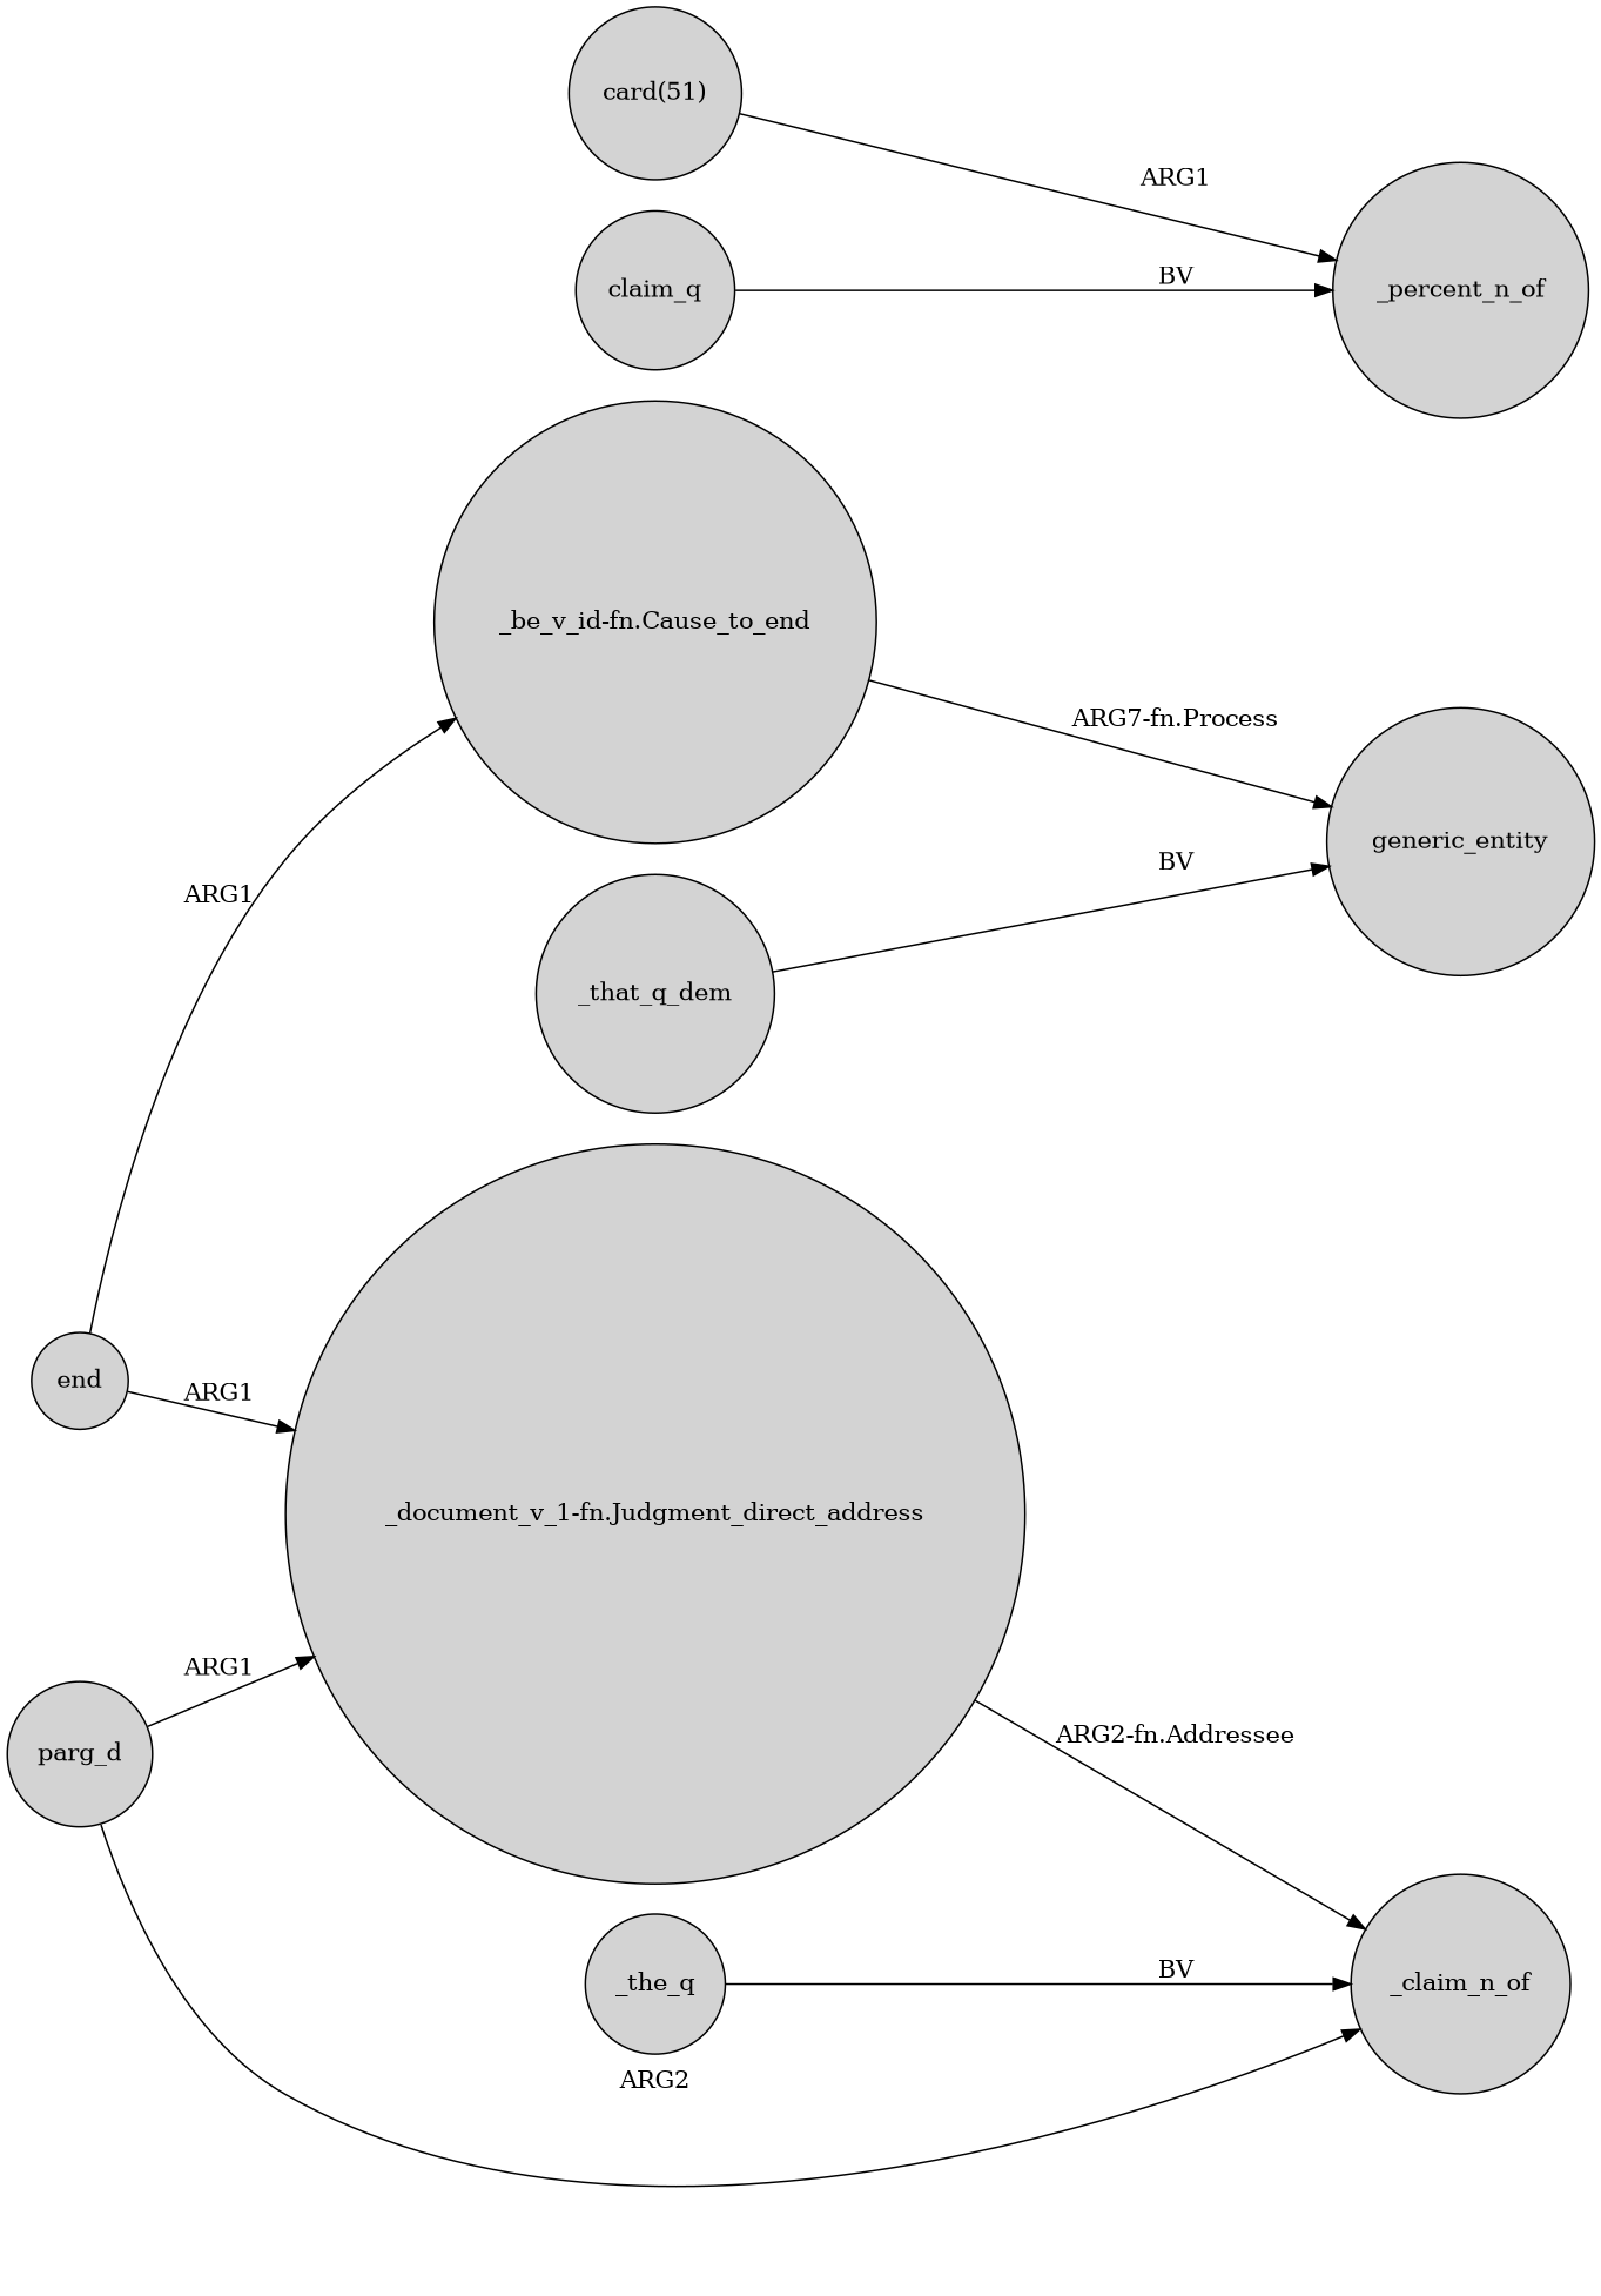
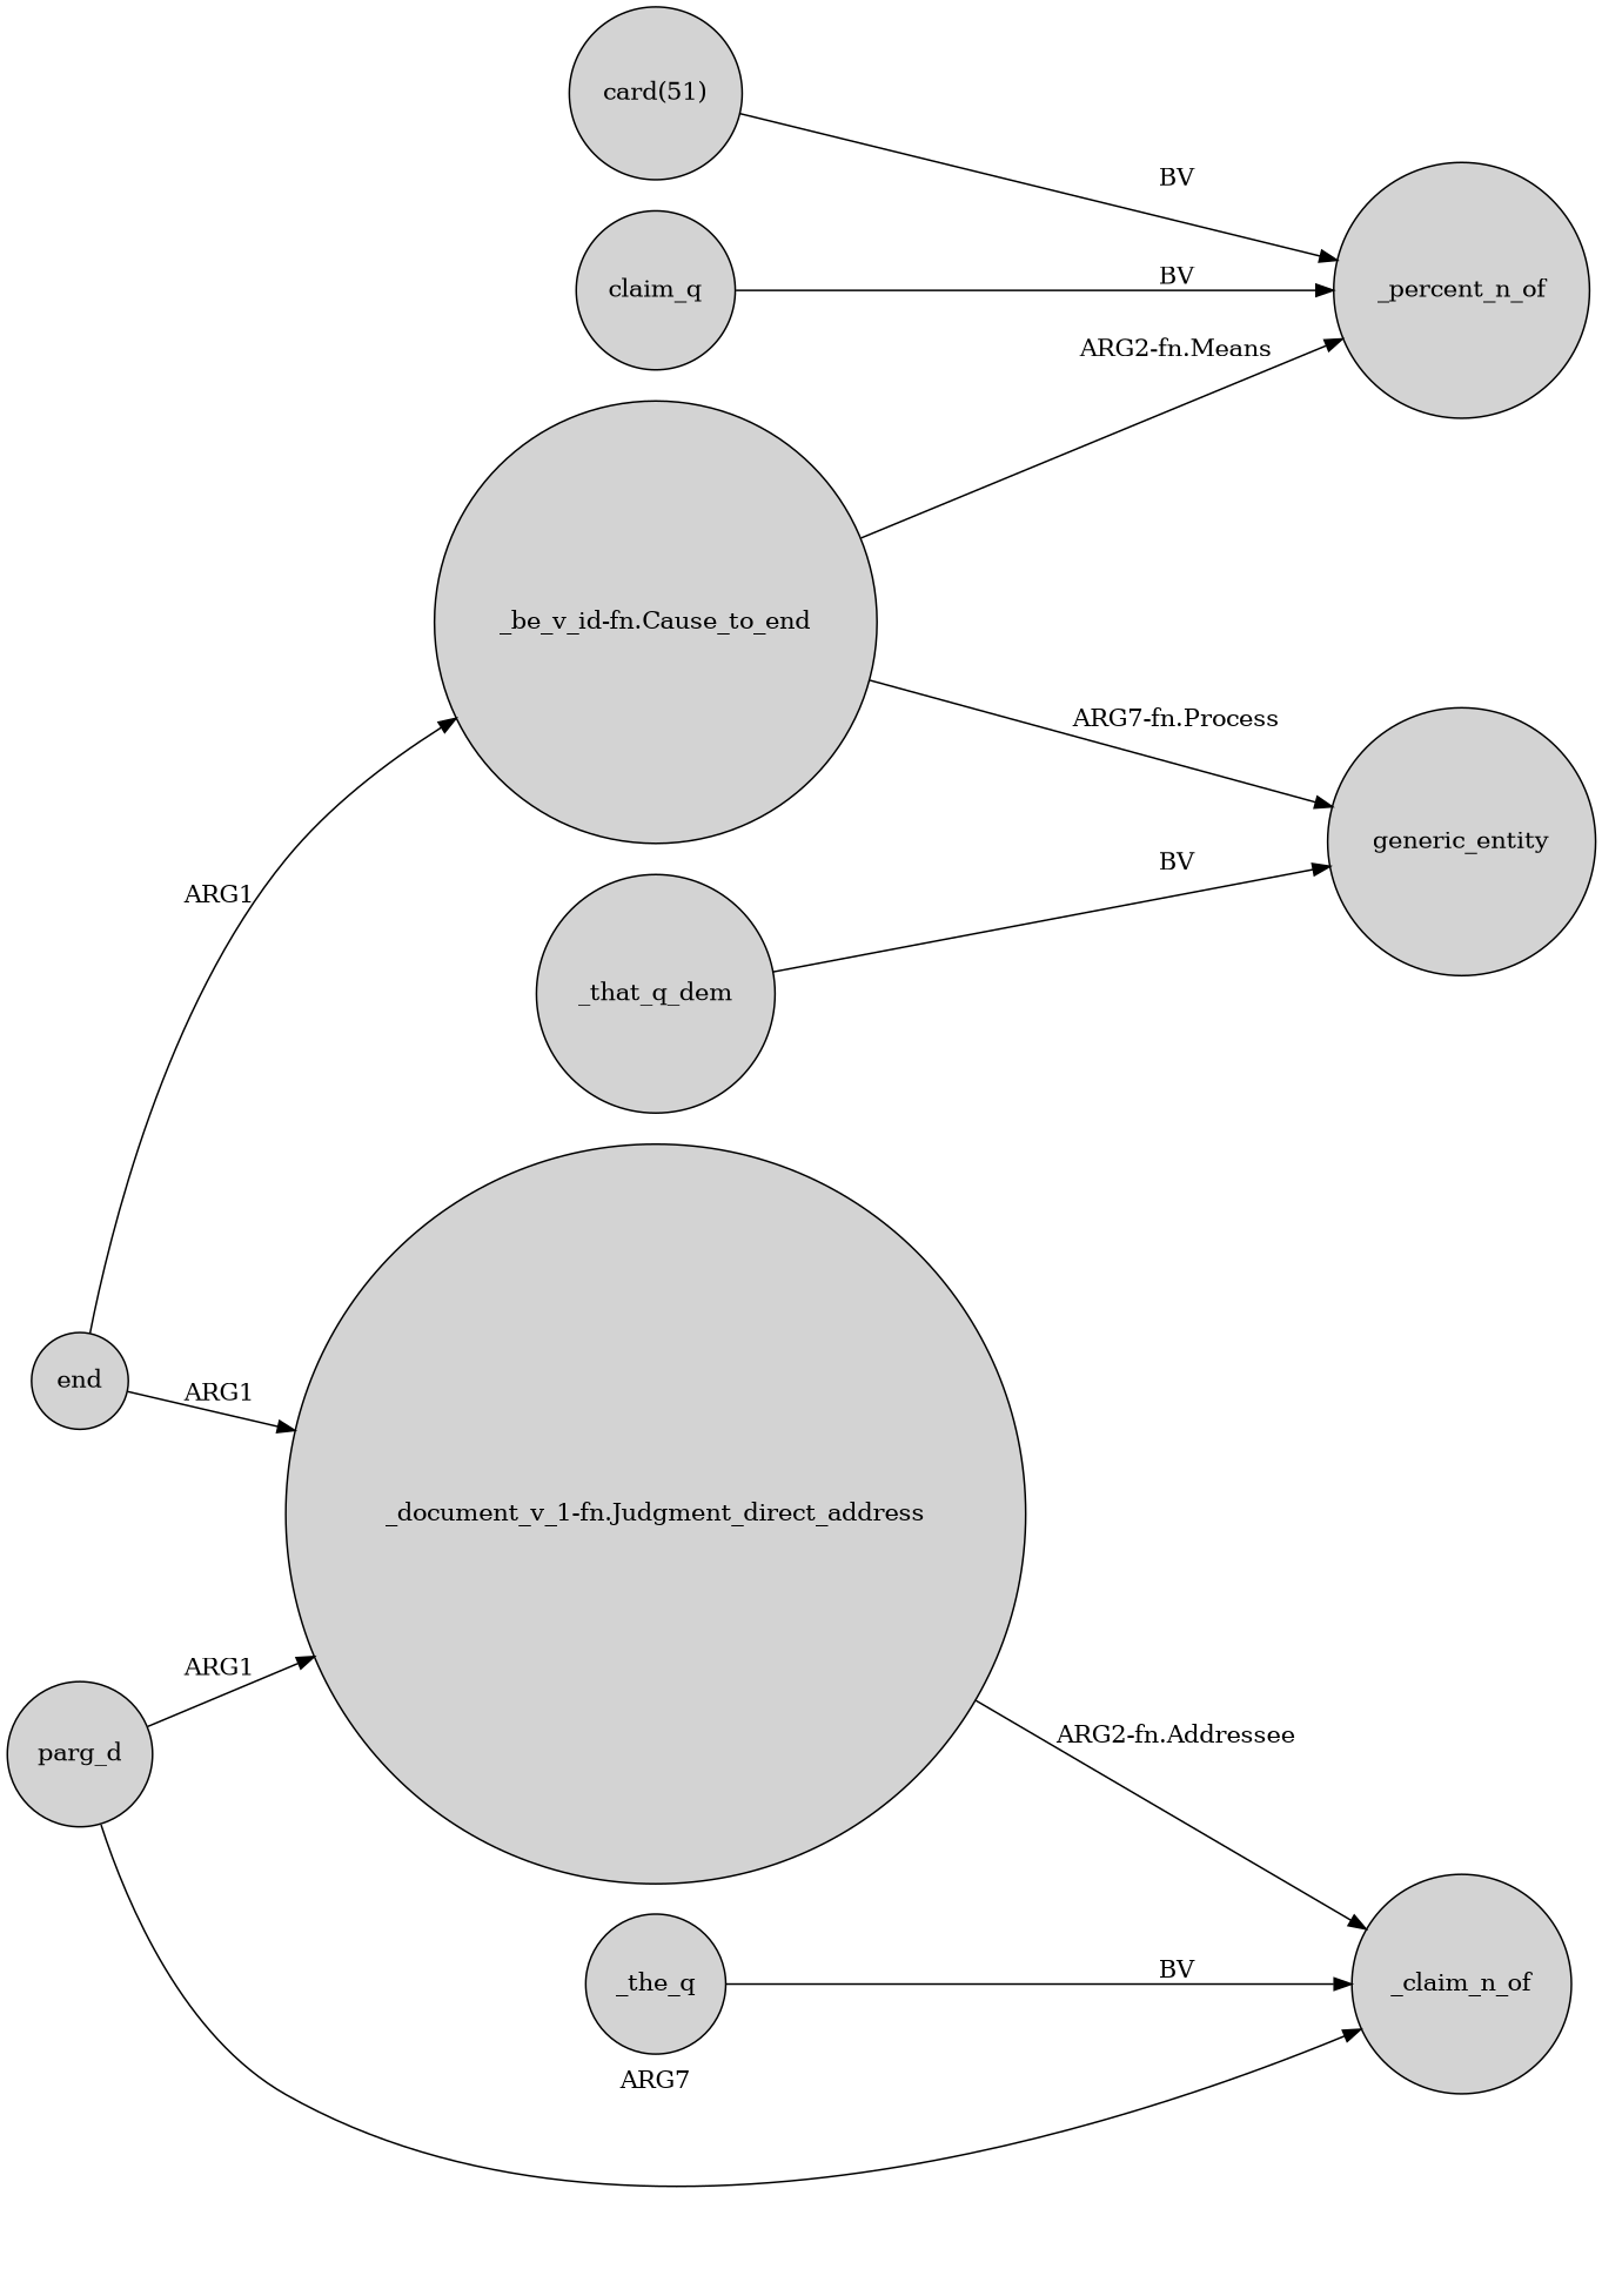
  digraph {
    rankdir=LR
    node [shape=circle style=filled]
    "card(51)"
    _percent_n_of
    n3 [label=claim_q]
    n4 [label=end]
    "_document_v_1-fn.Judgment_direct_address"
    "_be_v_id-fn.Cause_to_end"
    _claim_n_of
    generic_entity
    _that_q_dem
    _the_q
    parg_d
-   "card(51)" -> _percent_n_of [label=ARG1]
+   "card(51)" -> _percent_n_of [label=BV]
    n3 -> _percent_n_of [label=BV]
    n4 -> "_document_v_1-fn.Judgment_direct_address" [label=ARG1]
    n4 -> "_be_v_id-fn.Cause_to_end" [label=ARG1]
    "_document_v_1-fn.Judgment_direct_address" -> _claim_n_of [label="ARG2-fn.Addressee"]
+   "_be_v_id-fn.Cause_to_end" -> _percent_n_of [label="ARG2-fn.Means"]
    "_be_v_id-fn.Cause_to_end" -> generic_entity [label="ARG7-fn.Process"]
    _that_q_dem -> generic_entity [label=BV]
    _the_q -> _claim_n_of [label=BV]
    parg_d -> "_document_v_1-fn.Judgment_direct_address" [label=ARG1]
-   parg_d -> _claim_n_of [label=ARG2]
+   parg_d -> _claim_n_of [label=ARG7]
  }
